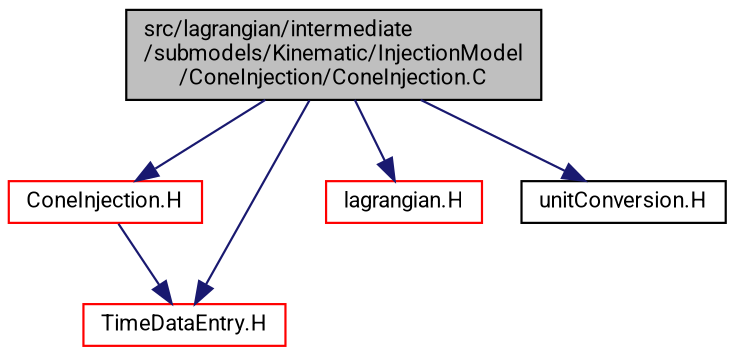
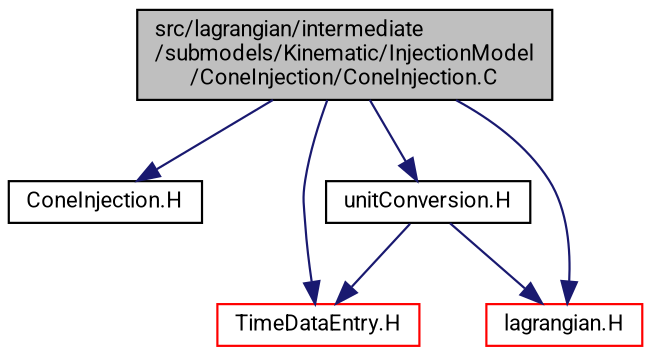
  digraph {
    fontname=Roboto
    node [color=red fontname=Roboto fontsize=10 shape=record]
    edge [color=midnightblue fontname=Roboto fontsize=10 labelfontname=FreeSans labelfontsize=10 style=solid]
    n1 [color=black fillcolor=grey75 fontcolor=black height=0.2 label="src/lagrangian/intermediate\l/submodels/Kinematic/InjectionModel\l/ConeInjection/ConeInjection.C" style=filled width=0.4]
-   n2 [height=0.2 label="ConeInjection.H" width=0.4]
+   n2 [color=black height=0.2 label="ConeInjection.H" width=0.4]
    n3 [height=0.2 label="TimeDataEntry.H" width=0.4]
    n4 [height=0.2 label="lagrangian.H" width=0.4]
    n5 [color=black height=0.2 label="unitConversion.H" width=0.4]
    n1 -> n2
    n1 -> n3
    n1 -> n4
    n1 -> n5
-   n2 -> n3
+   n5 -> n3
+   n5 -> n4
  }
